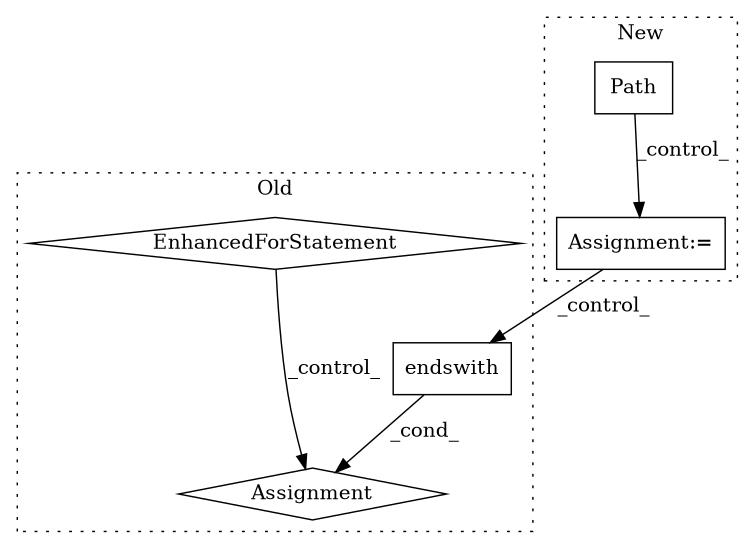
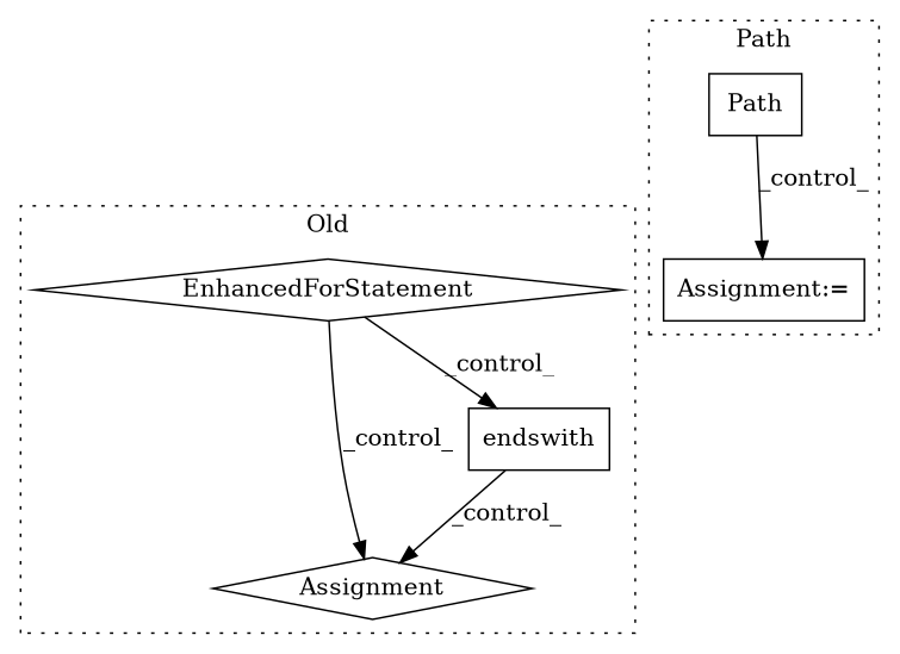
  digraph {
    fontname="DejaVu Serif"
    node [a=32 fontname="DejaVu Serif" shape=box]
    edge [fontname="DejaVu Serif"]
    n1 [l="9,1" label=endswith s="10197,10220"]
    n2 [a=25 l="4,2" label=Assignment s="10184,10221" shape=diamond]
    n3 [a=70 l="57,2" label=EnhancedForStatement s="10030,10104" shape=diamond]
    n4 [l="5,1" label=Path s="9916,9934"]
    n5 [a=7 l=65 label="Assignment:=" s=9906]
    subgraph cluster_1 {
      label=Old
      style=dotted
      n1
      n2
      n3
    }
    subgraph cluster_2 {
-     label=New
+     label=Path
      style=dotted
      n4
      n5
    }
-   n1 -> n2 [label=_cond_]
-   n5 -> n1 [label=_control_]
+   n1 -> n2 [label=_control_]
+   n3 -> n1 [label=_control_]
    n3 -> n2 [label=_control_]
    n4 -> n5 [label=_control_]
  }
